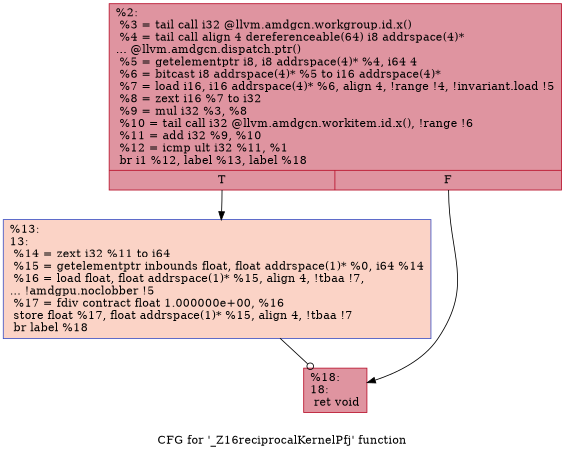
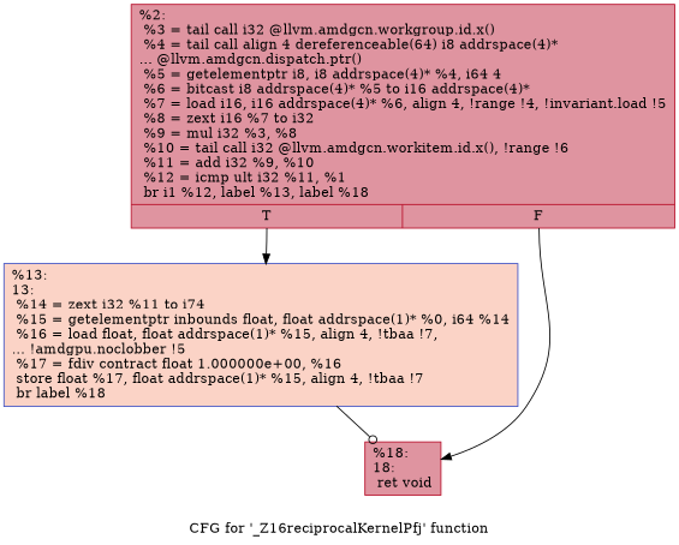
  digraph {
    label="CFG for '_Z16reciprocalKernelPfj' function"
    node [color="#b70d28ff" fillcolor="#b70d2870" shape=record style=filled]
    edge [arrowhead=normal]
    n1 [label="{%2:\l  %3 = tail call i32 @llvm.amdgcn.workgroup.id.x()\l  %4 = tail call align 4 dereferenceable(64) i8 addrspace(4)*\l... @llvm.amdgcn.dispatch.ptr()\l  %5 = getelementptr i8, i8 addrspace(4)* %4, i64 4\l  %6 = bitcast i8 addrspace(4)* %5 to i16 addrspace(4)*\l  %7 = load i16, i16 addrspace(4)* %6, align 4, !range !4, !invariant.load !5\l  %8 = zext i16 %7 to i32\l  %9 = mul i32 %3, %8\l  %10 = tail call i32 @llvm.amdgcn.workitem.id.x(), !range !6\l  %11 = add i32 %9, %10\l  %12 = icmp ult i32 %11, %1\l  br i1 %12, label %13, label %18\l|{<s0>T|<s1>F}}"]
-   n2 [color="#3d50c3ff" fillcolor="#f59c7d70" label="{%13:\l13:                                               \l  %14 = zext i32 %11 to i64\l  %15 = getelementptr inbounds float, float addrspace(1)* %0, i64 %14\l  %16 = load float, float addrspace(1)* %15, align 4, !tbaa !7,\l... !amdgpu.noclobber !5\l  %17 = fdiv contract float 1.000000e+00, %16\l  store float %17, float addrspace(1)* %15, align 4, !tbaa !7\l  br label %18\l}"]
+   n2 [color="#3d50c3ff" fillcolor="#f59c7d70" label="{%13:\l13:                                               \l  %14 = zext i32 %11 to i74\l  %15 = getelementptr inbounds float, float addrspace(1)* %0, i64 %14\l  %16 = load float, float addrspace(1)* %15, align 4, !tbaa !7,\l... !amdgpu.noclobber !5\l  %17 = fdiv contract float 1.000000e+00, %16\l  store float %17, float addrspace(1)* %15, align 4, !tbaa !7\l  br label %18\l}"]
    n3 [label="{%18:\l18:                                               \l  ret void\l}"]
    n1 -> n2 [tailport=s0]
    n1 -> n3 [tailport=s1]
    n2 -> n3 [arrowhead=odot]
  }
